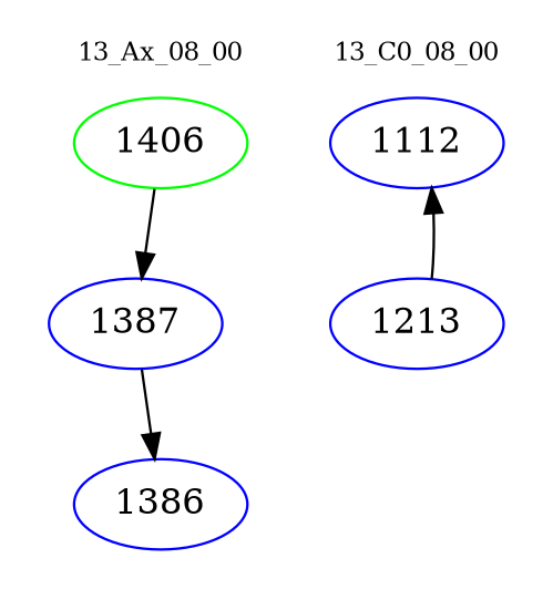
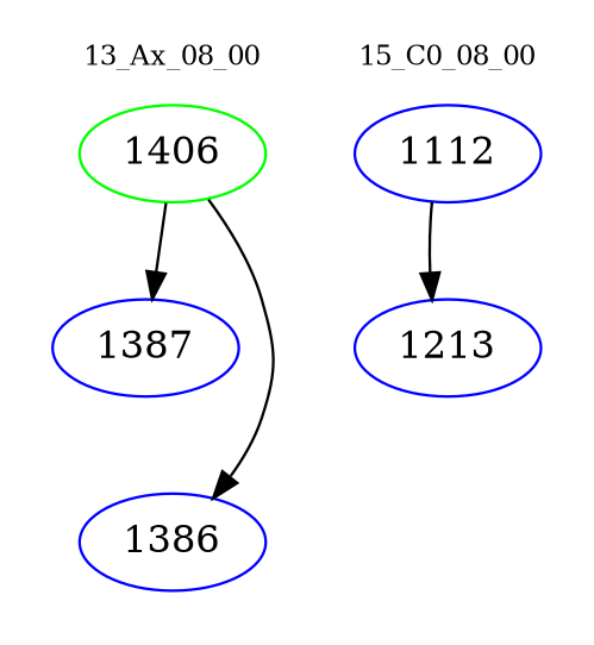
  digraph {
    node [color=blue]
    edge [color=black]
    n1 [color=green label=1406]
    n2 [label=1387]
    n3 [label=1386]
    n4 [label=1112]
    n5 [label=1213]
    subgraph cluster_1 {
      color=white
      fontsize=10
      label="13_Ax_08_00"
      n1
      n2
      n3
    }
    subgraph cluster_2 {
      color=white
      fontsize=10
-     label="13_C0_08_00"
+     label="15_C0_08_00"
      n4
      n5
    }
    n1 -> n2
-   n2 -> n3
-   n5 -> n4
+   n1 -> n3
+   n4 -> n5
  }
